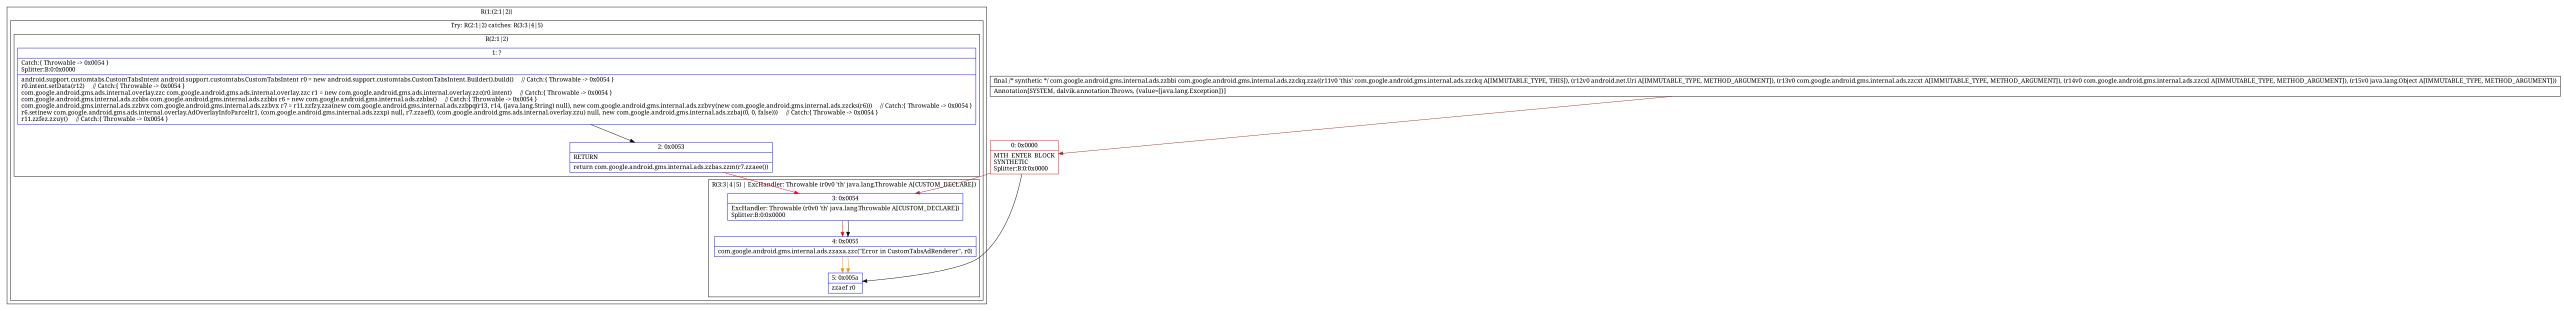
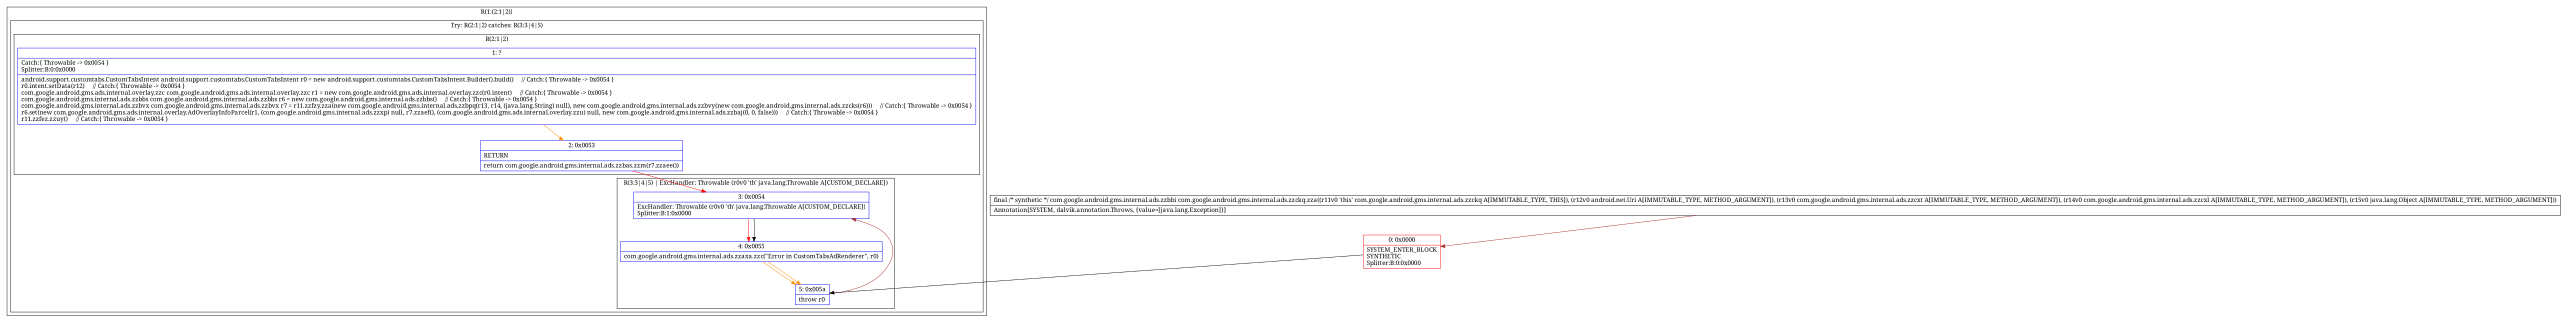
  digraph {
    fontname="Noto Serif"
    node [color=blue fontname="Noto Serif" shape=record]
    edge [color=darkorange fontname="Noto Serif"]
    n1 [label="{1\:\ ?|Catch:\{ Throwable \-\> 0x0054 \}\lSplitter:B:0:0x0000\l|android.support.customtabs.CustomTabsIntent android.support.customtabs.CustomTabsIntent r0 = new android.support.customtabs.CustomTabsIntent.Builder().build()     \/\/ Catch:\{ Throwable \-\> 0x0054 \}\lr0.intent.setData(r12)     \/\/ Catch:\{ Throwable \-\> 0x0054 \}\lcom.google.android.gms.ads.internal.overlay.zzc com.google.android.gms.ads.internal.overlay.zzc r1 = new com.google.android.gms.ads.internal.overlay.zzc(r0.intent)     \/\/ Catch:\{ Throwable \-\> 0x0054 \}\lcom.google.android.gms.internal.ads.zzbbs com.google.android.gms.internal.ads.zzbbs r6 = new com.google.android.gms.internal.ads.zzbbs()     \/\/ Catch:\{ Throwable \-\> 0x0054 \}\lcom.google.android.gms.internal.ads.zzbvx com.google.android.gms.internal.ads.zzbvx r7 = r11.zzfzy.zza(new com.google.android.gms.internal.ads.zzbpq(r13, r14, (java.lang.String) null), new com.google.android.gms.internal.ads.zzbvy(new com.google.android.gms.internal.ads.zzcks(r6)))     \/\/ Catch:\{ Throwable \-\> 0x0054 \}\lr6.set(new com.google.android.gms.ads.internal.overlay.AdOverlayInfoParcel(r1, (com.google.android.gms.internal.ads.zzxp) null, r7.zzaef(), (com.google.android.gms.ads.internal.overlay.zzu) null, new com.google.android.gms.internal.ads.zzbaj(0, 0, false)))     \/\/ Catch:\{ Throwable \-\> 0x0054 \}\lr11.zzfez.zzuy()     \/\/ Catch:\{ Throwable \-\> 0x0054 \}\l}"]
    n2 [label="{2\:\ 0x0053|RETURN\l|return com.google.android.gms.internal.ads.zzbas.zzm(r7.zzaee())\l}"]
-   n3 [label="{3\:\ 0x0054|ExcHandler: Throwable (r0v0 'th' java.lang.Throwable A[CUSTOM_DECLARE])\lSplitter:B:0:0x0000\l}"]
+   n3 [label="{3\:\ 0x0054|ExcHandler: Throwable (r0v0 'th' java.lang.Throwable A[CUSTOM_DECLARE])\lSplitter:B:1:0x0000\l}"]
    n4 [label="{4\:\ 0x0055|com.google.android.gms.internal.ads.zzaxa.zzc(\"Error in CustomTabsAdRenderer\", r0)\l}"]
-   n5 [label="{5\:\ 0x005a|zzaef r0\l}"]
-   n6 [color=red label="{0\:\ 0x0000|MTH_ENTER_BLOCK\lSYNTHETIC\lSplitter:B:0:0x0000\l}"]
+   n5 [label="{5\:\ 0x005a|throw r0\l}"]
+   n6 [color=red label="{0\:\ 0x0000|SYSTEM_ENTER_BLOCK\lSYNTHETIC\lSplitter:B:0:0x0000\l}"]
    n7 [label="{final \/* synthetic *\/ com.google.android.gms.internal.ads.zzbbi com.google.android.gms.internal.ads.zzckq.zza((r11v0 'this' com.google.android.gms.internal.ads.zzckq A[IMMUTABLE_TYPE, THIS]), (r12v0 android.net.Uri A[IMMUTABLE_TYPE, METHOD_ARGUMENT]), (r13v0 com.google.android.gms.internal.ads.zzcxt A[IMMUTABLE_TYPE, METHOD_ARGUMENT]), (r14v0 com.google.android.gms.internal.ads.zzcxl A[IMMUTABLE_TYPE, METHOD_ARGUMENT]), (r15v0 java.lang.Object A[IMMUTABLE_TYPE, METHOD_ARGUMENT]))  | Annotation[SYSTEM, dalvik.annotation.Throws, \{value=[java.lang.Exception]\}]\l}" color=""]
    subgraph cluster_1 {
      label="R(1:(2:1|2))"
      subgraph cluster_2 {
        label="Try: R(2:1|2) catches: R(3:3|4|5)"
        subgraph cluster_3 {
          label="R(2:1|2)"
          n1
          n2
        }
        subgraph cluster_4 {
          label="R(3:3|4|5) | ExcHandler: Throwable (r0v0 'th' java.lang.Throwable A[CUSTOM_DECLARE])\l"
          n3
          n4
          n5
        }
      }
    }
    subgraph cluster_5 {
      label="R(3:3|4|5) | ExcHandler: Throwable (r0v0 'th' java.lang.Throwable A[CUSTOM_DECLARE])\l"
    }
-   n1 -> n2 [color=black]
+   n1 -> n2
    n2 -> n3 [color=red]
    n3 -> n4 [color=red]
    n3 -> n4 [color=black]
    n4 -> n5
    n4 -> n5
-   n6 -> n3 [color=brown]
+   n5 -> n3 [color=brown]
    n6 -> n5 [color=black]
    n7 -> n6 [color=brown]
  }
